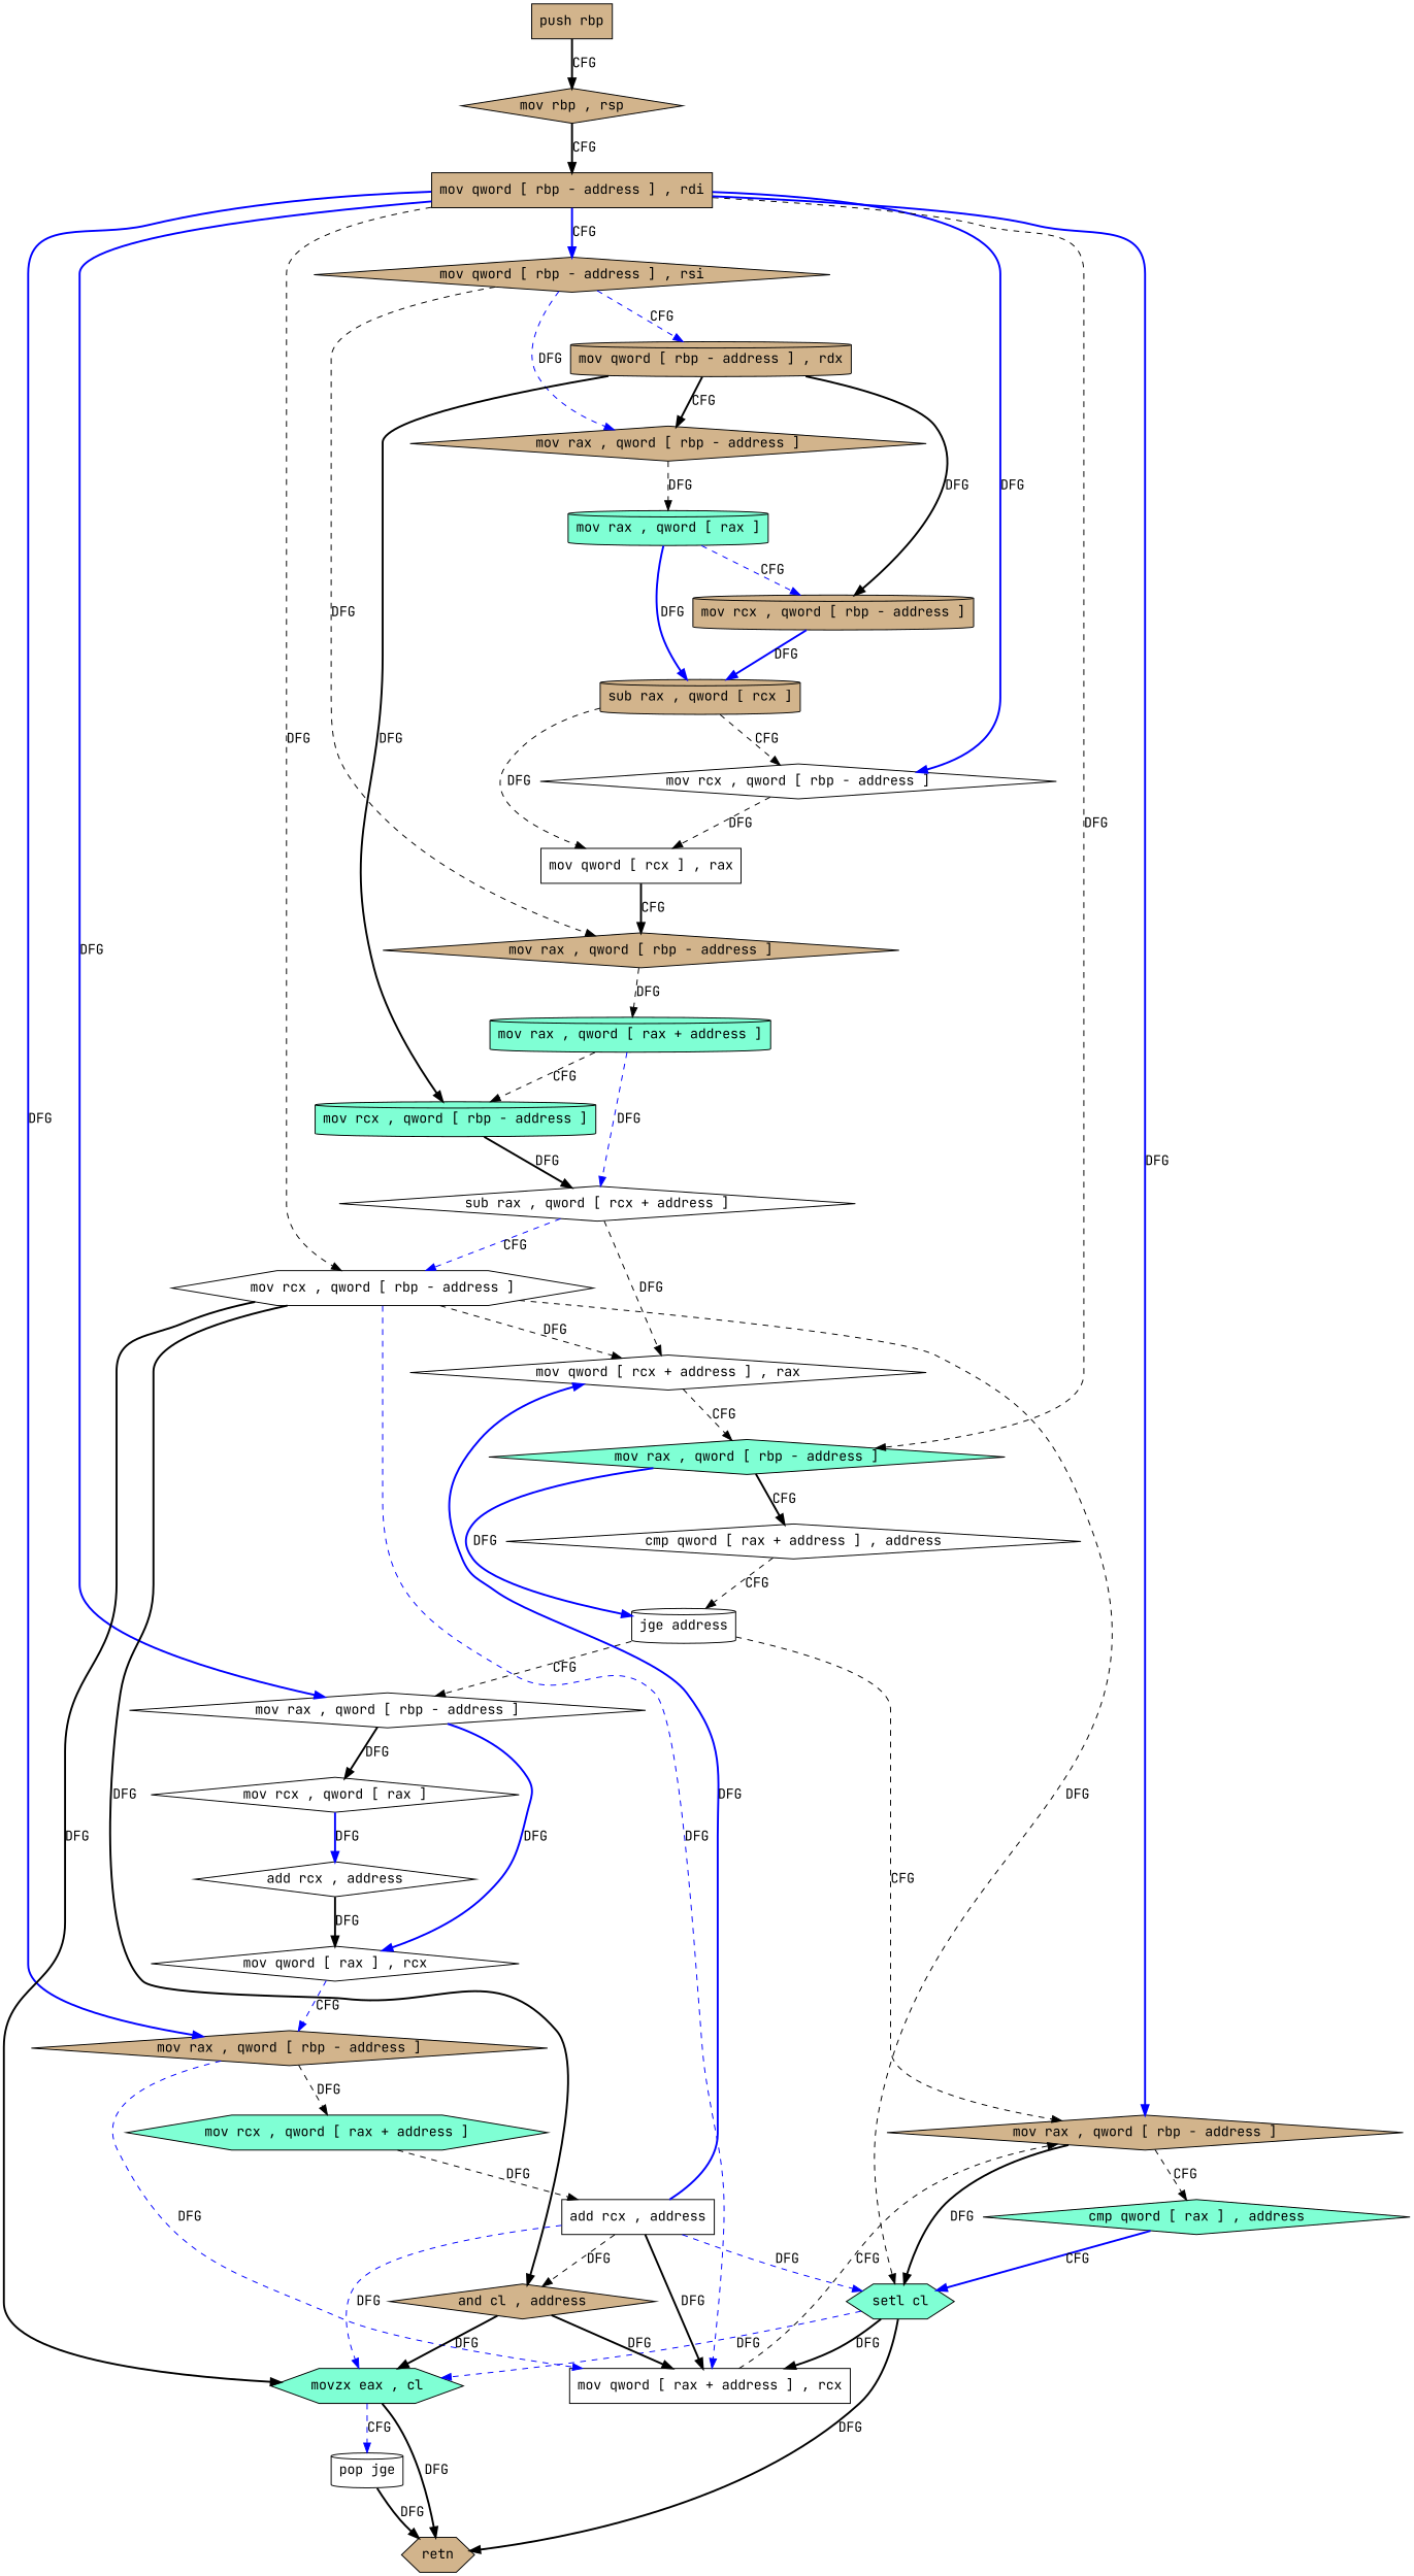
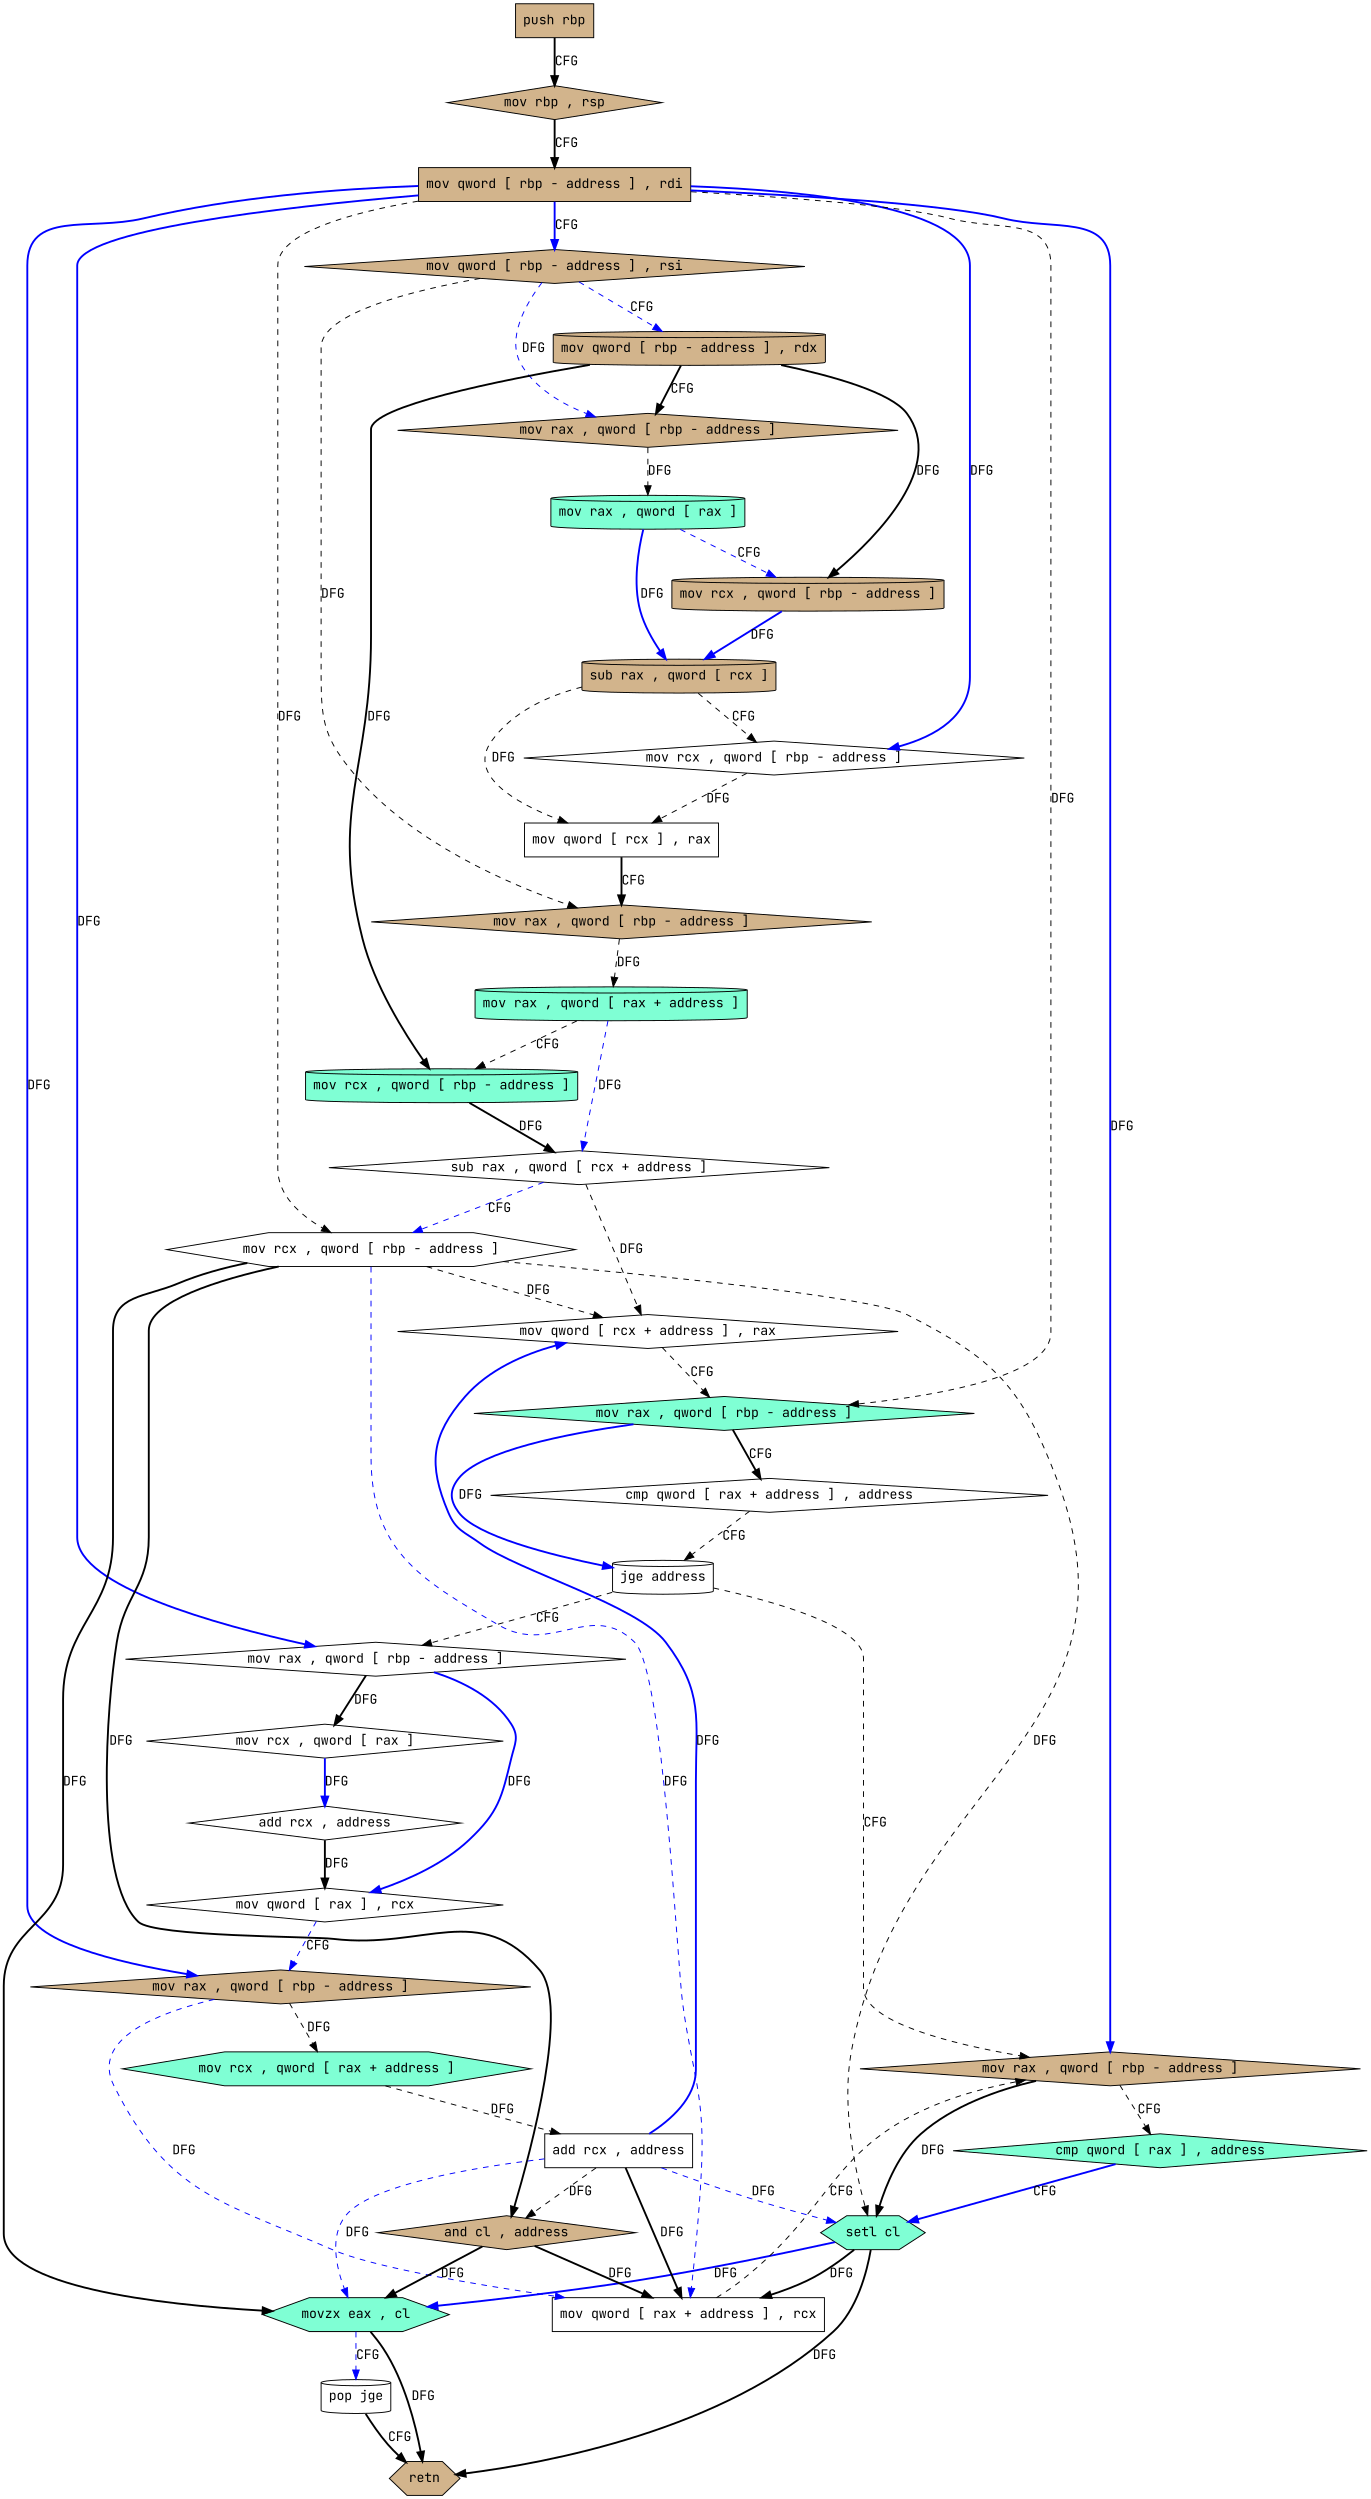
  digraph {
    fontname="JetBrains Mono"
    node [fillcolor=white fontname="JetBrains Mono" shape=diamond style=filled]
    edge [color=black fontname="JetBrains Mono" style=dashed]
    n1 [fillcolor=tan label="push rbp" shape=box]
    n2 [fillcolor=tan label="mov rbp , rsp"]
    n3 [fillcolor=tan label="mov qword [ rbp - address ] , rdi" shape=box]
    n4 [fillcolor=tan label="mov qword [ rbp - address ] , rsi"]
    n5 [label="mov rcx , qword [ rbp - address ]"]
    n6 [label="mov rcx , qword [ rbp - address ]" shape=hexagon]
    n7 [fillcolor=aquamarine label="mov rax , qword [ rbp - address ]"]
    n8 [fillcolor=tan label="mov rax , qword [ rbp - address ]"]
    n9 [label="mov rax , qword [ rbp - address ]"]
    n10 [fillcolor=tan label="mov rax , qword [ rbp - address ]"]
    n11 [fillcolor=tan label="mov qword [ rbp - address ] , rdx" shape=cylinder]
    n12 [fillcolor=tan label="mov rax , qword [ rbp - address ]"]
    n13 [fillcolor=tan label="mov rax , qword [ rbp - address ]"]
    n14 [label="mov qword [ rcx ] , rax" shape=box]
    n15 [label="mov qword [ rcx + address ] , rax"]
    n16 [fillcolor=aquamarine label="setl cl" shape=hexagon]
    n17 [fillcolor=tan label="and cl , address"]
    n18 [fillcolor=aquamarine label="movzx eax , cl" shape=hexagon]
    n19 [label="mov qword [ rax + address ] , rcx" shape=box]
    n20 [label="cmp qword [ rax + address ] , address"]
    n21 [label="jge address" shape=cylinder]
    n22 [fillcolor=aquamarine label="cmp qword [ rax ] , address"]
    n23 [label="mov rcx , qword [ rax ]"]
    n24 [label="mov qword [ rax ] , rcx"]
    n25 [fillcolor=aquamarine label="mov rcx , qword [ rax + address ]" shape=hexagon]
    n26 [fillcolor=tan label="mov rcx , qword [ rbp - address ]" shape=cylinder]
    n27 [fillcolor=aquamarine label="mov rcx , qword [ rbp - address ]" shape=cylinder]
    n28 [fillcolor=aquamarine label="mov rax , qword [ rax ]" shape=cylinder]
    n29 [fillcolor=aquamarine label="mov rax , qword [ rax + address ]" shape=cylinder]
    n30 [fillcolor=tan label="sub rax , qword [ rcx ]" shape=cylinder]
    n31 [label="sub rax , qword [ rcx + address ]"]
    n32 [fillcolor=tan label=retn shape=hexagon]
    n33 [label="pop jge" shape=cylinder]
    n34 [label="add rcx , address"]
    n35 [label="add rcx , address" shape=box]
    n1 -> n2 [label=CFG style=bold]
    n2 -> n3 [label=CFG style=bold]
    n3 -> n4 [color=blue label=CFG style=bold]
    n3 -> n5 [color=blue label=DFG style=bold]
    n3 -> n6 [label=DFG]
    n3 -> n7 [label=DFG]
    n3 -> n8 [color=blue label=DFG style=bold]
    n3 -> n9 [color=blue label=DFG style=bold]
    n3 -> n10 [color=blue label=DFG style=bold]
    n4 -> n11 [color=blue label=CFG]
    n4 -> n12 [color=blue label=DFG]
    n4 -> n13 [label=DFG]
    n5 -> n14 [label=DFG]
    n6 -> n15 [label=DFG]
    n6 -> n16 [label=DFG]
    n6 -> n17 [label=DFG style=bold]
    n6 -> n18 [label=DFG style=bold]
    n6 -> n19 [color=blue label=DFG]
    n7 -> n20 [label=CFG style=bold]
    n7 -> n21 [color=blue label=DFG style=bold]
    n8 -> n16 [label=DFG style=bold]
    n8 -> n22 [label=CFG]
    n9 -> n23 [label=DFG style=bold]
    n9 -> n24 [color=blue label=DFG style=bold]
    n10 -> n19 [color=blue label=DFG]
    n10 -> n25 [label=DFG]
    n11 -> n12 [label=CFG style=bold]
    n11 -> n26 [label=DFG style=bold]
    n11 -> n27 [label=DFG style=bold]
    n12 -> n28 [label=DFG]
    n13 -> n29 [label=DFG]
    n14 -> n13 [label=CFG style=bold]
    n15 -> n7 [label=CFG]
-   n16 -> n18 [color=blue label=DFG]
+   n16 -> n18 [color=blue label=DFG style=bold]
    n16 -> n19 [label=DFG style=bold]
    n16 -> n32 [label=DFG style=bold]
    n17 -> n18 [label=DFG style=bold]
    n17 -> n19 [label=DFG style=bold]
    n18 -> n32 [label=DFG style=bold]
    n18 -> n33 [color=blue label=CFG]
    n19 -> n8 [label=CFG]
    n20 -> n21 [label=CFG]
    n21 -> n8 [label=CFG]
    n21 -> n9 [label=CFG]
    n22 -> n16 [color=blue label=CFG style=bold]
    n23 -> n34 [color=blue label=DFG style=bold]
    n24 -> n10 [color=blue label=CFG]
    n25 -> n35 [label=DFG]
    n26 -> n30 [color=blue label=DFG style=bold]
    n27 -> n31 [label=DFG style=bold]
    n28 -> n26 [color=blue label=CFG]
    n28 -> n30 [color=blue label=DFG style=bold]
    n29 -> n27 [label=CFG]
    n29 -> n31 [color=blue label=DFG]
    n30 -> n5 [label=CFG]
    n30 -> n14 [label=DFG]
    n31 -> n6 [color=blue label=CFG]
    n31 -> n15 [label=DFG]
-   n33 -> n32 [label=DFG style=bold]
+   n33 -> n32 [label=CFG style=bold]
    n34 -> n24 [label=DFG style=bold]
    n35 -> n15 [color=blue label=DFG style=bold]
    n35 -> n16 [color=blue label=DFG]
    n35 -> n17 [label=DFG]
    n35 -> n18 [color=blue label=DFG]
    n35 -> n19 [label=DFG style=bold]
  }
